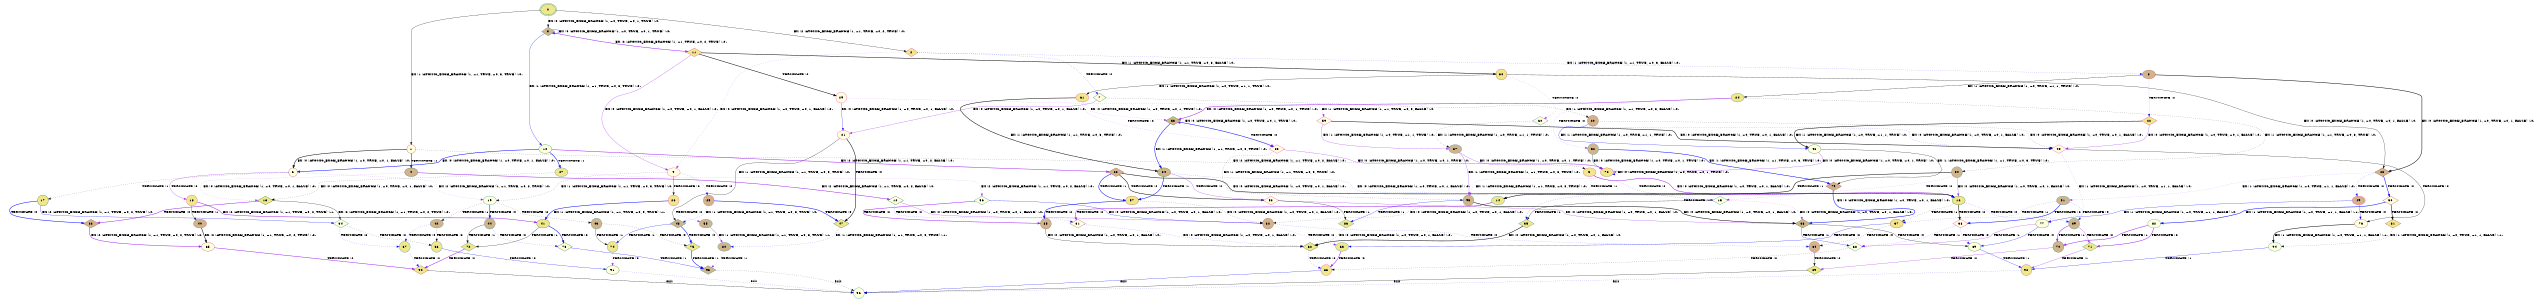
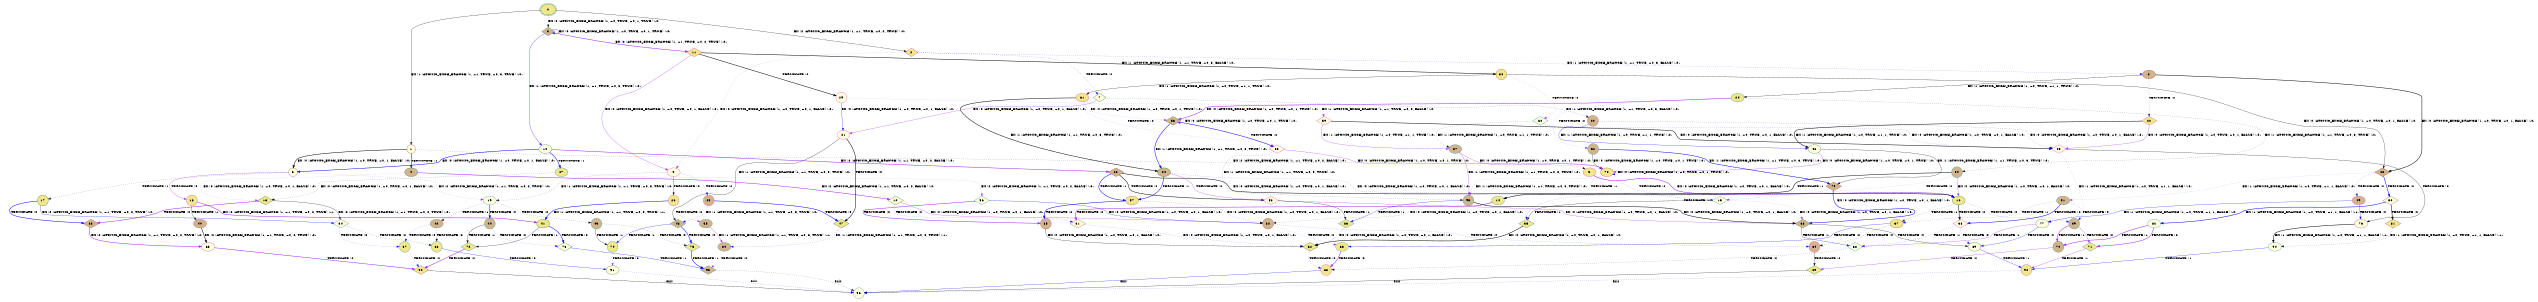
  digraph {
    node [color=teal fillcolor=khaki shape=diamond style=filled]
    edge [color=blue style=dotted]
    0 [color=darkgreen peripheries=2 shape=ellipse]
    1 [color=brown fillcolor=lightyellow shape=circle]
    2 [color=deeppink]
    3 [fillcolor=tan]
    4 [color=darkgreen fillcolor=tan shape=ellipse]
    5 [color=deeppink shape=ellipse]
    6 [color=brown fillcolor=lightyellow shape=circle]
    7 [color=darkgreen fillcolor=lightyellow]
    8 [color=brown fillcolor=tan shape=ellipse]
    9 [color=deeppink fillcolor=lightyellow shape=ellipse]
    10 [color=darkgreen fillcolor=lightyellow shape=ellipse]
    11 [color=deeppink]
    12 [color=darkgreen fillcolor=lightyellow]
    13 [color=darkgreen]
    14 [shape=ellipse]
    15 [fillcolor=lightyellow]
    16 [color=darkgreen shape=ellipse]
    17 [color=darkgreen shape=circle]
    18 [color=deeppink shape=circle]
    19 [fillcolor=lightyellow shape=ellipse]
    20 [color=brown fillcolor=tan shape=circle]
    21 [color=deeppink fillcolor=lightyellow shape=ellipse]
    22 [color=deeppink]
    23 [color=brown fillcolor=tan]
    24 [shape=ellipse]
    25 [color=deeppink fillcolor=tan shape=circle]
    26 [color=deeppink shape=circle]
    27 [shape=ellipse]
    28 [color=brown fillcolor=tan]
    29 [color=deeppink fillcolor=lightyellow shape=circle]
    30 [color=brown shape=circle]
    31 [color=brown fillcolor=lightyellow]
    32 [color=brown fillcolor=tan shape=circle]
    33 [color=brown fillcolor=tan]
    34 [fillcolor=lightyellow]
    35
    36 [color=darkgreen fillcolor=tan]
    37 [color=brown shape=ellipse]
    38 [color=deeppink fillcolor=lightyellow]
    39 [fillcolor=tan shape=circle]
    40 [color=brown fillcolor=tan shape=ellipse]
    41 [color=darkgreen shape=ellipse]
    42 [fillcolor=tan shape=ellipse]
    43 [fillcolor=tan shape=circle]
    44 [fillcolor=tan shape=circle]
    45 [color=deeppink fillcolor=lightyellow]
    46 [color=darkgreen fillcolor=lightyellow shape=ellipse]
    47 [color=darkgreen]
    48 [fillcolor=tan]
    49 [color=deeppink fillcolor=tan shape=ellipse]
    50 [color=brown fillcolor=lightyellow]
    51 [fillcolor=tan shape=ellipse]
    52 [fillcolor=tan shape=circle]
    53 [color=darkgreen fillcolor=tan]
    54 [fillcolor=tan shape=circle]
    55 [fillcolor=tan shape=ellipse]
    56 [fillcolor=lightyellow]
    57 [color=brown shape=ellipse]
    58 [color=deeppink fillcolor=lightyellow]
    59 [color=deeppink fillcolor=lightyellow]
    60 [fillcolor=lightyellow]
    61 [color=deeppink shape=ellipse]
    62 [color=darkgreen]
    63 [shape=ellipse]
    64 [color=deeppink fillcolor=tan shape=circle]
    65 [color=brown fillcolor=lightyellow shape=ellipse]
    66 [shape=circle]
    67 [shape=circle]
    68 [fillcolor=lightyellow]
    69 [color=darkgreen fillcolor=lightyellow shape=ellipse]
    70 [color=darkgreen fillcolor=tan shape=circle]
    71
    72
    73 [color=darkgreen fillcolor=lightyellow]
    74 [shape=circle]
    75
    76 [color=brown fillcolor=lightyellow shape=ellipse]
    77 [color=darkgreen fillcolor=lightyellow shape=ellipse]
    78 [color=brown shape=ellipse]
    79 [color=brown fillcolor=tan]
    80 [fillcolor=tan shape=ellipse]
    81 [color=brown]
    82 [fillcolor=lightyellow shape=ellipse]
    83 [color=deeppink fillcolor=lightyellow]
    84 [color=darkgreen fillcolor=tan shape=ellipse]
    85 [color=brown fillcolor=tan shape=circle]
    86
    87 [fillcolor=tan shape=ellipse]
    88 [color=deeppink shape=circle]
    89 [color=darkgreen]
    90 [color=brown]
    91 [color=darkgreen fillcolor=lightyellow shape=ellipse]
    92 [color=brown shape=circle]
    93 [fillcolor=tan]
    94 [fillcolor=lightyellow shape=ellipse]
    95 [fillcolor=tan shape=circle]
    96 [fillcolor=lightyellow shape=circle]
    0 -> 1 [color=black label="EX !1 !ATOMIC_EXCH_BRANCH (1, +1, TRUE, +0, 3, TRUE) !:0:" style=solid]
    0 -> 2 [color=black label="EX !2 !ATOMIC_EXCH_BRANCH (1, +1, TRUE, +0, 2, TRUE) !:0:" style=solid]
    0 -> 3 [color=black label="EX !0 !ATOMIC_EXCH_BRANCH (1, +0, TRUE, +0, 1, TRUE) !:0:"]
    1 -> 4 [label="TERMINATE !1" style=bold]
    1 -> 5 [color=black label="EX !2 !ATOMIC_EXCH_BRANCH (1, +1, TRUE, +0, 2, FALSE) !:0:"]
    1 -> 6 [color=black label="EX !0 !ATOMIC_EXCH_BRANCH (1, +0, TRUE, +0, 1, FALSE) !:0:" style=bold]
    2 -> 7 [label="TERMINATE !2"]
    2 -> 8 [label="EX !1 !ATOMIC_EXCH_BRANCH (1, +1, TRUE, +0, 3, FALSE) !:0:"]
    2 -> 9 [color=purple label="EX !0 !ATOMIC_EXCH_BRANCH (1, +0, TRUE, +0, 1, FALSE) !:0:"]
    3 -> 3 [label="EX !0 !ATOMIC_EXCH_BRANCH (1, +0, TRUE, +0, 1, TRUE) !:0:" style=solid]
    3 -> 10 [label="EX !1 !ATOMIC_EXCH_BRANCH (1, +1, TRUE, +0, 3, TRUE) !:0:" style=solid]
    3 -> 11 [color=purple label="EX !2 !ATOMIC_EXCH_BRANCH (1, +1, TRUE, +0, 2, TRUE) !:0:" style=bold]
    4 -> 12 [color=purple label="EX !2 !ATOMIC_EXCH_BRANCH (1, +1, TRUE, +0, 2, FALSE) !:0:" style=bold]
    4 -> 13 [color=purple label="EX !0 !ATOMIC_EXCH_BRANCH (1, +0, TRUE, +0, 1, FALSE) !:0:"]
    5 -> 14 [color=purple label="TERMINATE !1"]
    5 -> 15 [label="TERMINATE !2"]
    5 -> 16 [color=purple label="EX !0 !ATOMIC_EXCH_BRANCH (1, +0, TRUE, +0, 1, FALSE) !:0:" style=bold]
    6 -> 17 [color=black label="TERMINATE !1"]
    6 -> 18 [color=purple label="TERMINATE !0" style=solid]
    6 -> 19 [color=purple label="EX !2 !ATOMIC_EXCH_BRANCH (1, +1, TRUE, +0, 2, TRUE) !:0:"]
    7 -> 20 [color=black label="EX !1 !ATOMIC_EXCH_BRANCH (1, +1, TRUE, +0, 3, FALSE) !:0:"]
    7 -> 21 [color=purple label="EX !0 !ATOMIC_EXCH_BRANCH (1, +0, TRUE, +0, 1, FALSE) !:0:" style=solid]
    8 -> 22 [label="TERMINATE !2"]
    8 -> 23 [color=black label="EX !0 !ATOMIC_EXCH_BRANCH (1, +0, TRUE, +0, 1, FALSE) !:0:" style=bold]
    8 -> 24 [color=black label="EX !1 !ATOMIC_EXCH_BRANCH (1, +0, TRUE, +1, 1, TRUE) !:0:" style=solid]
    9 -> 19 [color=black label="EX !1 !ATOMIC_EXCH_BRANCH (1, +1, TRUE, +0, 3, TRUE) !:0:"]
    9 -> 25 [label="TERMINATE !2"]
    9 -> 26 [color=black label="TERMINATE !0" style=solid]
    10 -> 6 [label="EX !0 !ATOMIC_EXCH_BRANCH (1, +0, TRUE, +0, 1, FALSE) !:0:" style=bold]
    10 -> 27 [label="TERMINATE !1" style=bold]
    10 -> 28 [color=purple label="EX !2 !ATOMIC_EXCH_BRANCH (1, +1, TRUE, +0, 2, FALSE) !:0:" style=bold]
    11 -> 9 [color=purple label="EX !0 !ATOMIC_EXCH_BRANCH (1, +0, TRUE, +0, 1, FALSE) !:0:" style=solid]
    11 -> 29 [color=black label="TERMINATE !2" style=bold]
    11 -> 30 [color=black label="EX !1 !ATOMIC_EXCH_BRANCH (1, +1, TRUE, +0, 3, FALSE) !:0:" style=bold]
    12 -> 31 [label="TERMINATE !2"]
    12 -> 32 [color=purple label="EX !0 !ATOMIC_EXCH_BRANCH (1, +0, TRUE, +0, 1, FALSE) !:0:" style=solid]
    13 -> 33 [color=purple label="TERMINATE !0" style=bold]
    13 -> 34 [color=black label="EX !2 !ATOMIC_EXCH_BRANCH (1, +1, TRUE, +0, 2, TRUE) !:0:" style=solid]
    14 -> 31 [color=purple label="TERMINATE !2" style=bold]
    14 -> 32 [color=black label="EX !0 !ATOMIC_EXCH_BRANCH (1, +0, TRUE, +0, 1, FALSE) !:0:"]
    15 -> 35 [color=black label="TERMINATE !1" style=solid]
    15 -> 36 [color=purple label="EX !0 !ATOMIC_EXCH_BRANCH (1, +0, TRUE, +0, 1, FALSE) !:0:"]
    16 -> 37 [color=black label="TERMINATE !1"]
    16 -> 38 [color=black label="TERMINATE !2" style=bold]
    16 -> 39 [label="TERMINATE !0"]
    17 -> 33 [label="TERMINATE !0" style=bold]
    17 -> 34 [label="EX !2 !ATOMIC_EXCH_BRANCH (1, +1, TRUE, +0, 2, TRUE) !:0:" style=solid]
    18 -> 40 [color=black label="TERMINATE !1" style=solid]
    18 -> 41 [color=purple label="EX !2 !ATOMIC_EXCH_BRANCH (1, +1, TRUE, +0, 2, TRUE) !:1:" style=bold]
    19 -> 42 [color=black label="TERMINATE !1"]
    19 -> 43 [color=black label="TERMINATE !2"]
    19 -> 44 [label="TERMINATE !0" style=bold]
    20 -> 45 [color=black label="EX !0 !ATOMIC_EXCH_BRANCH (1, +0, TRUE, +0, 1, FALSE) !:0:"]
    20 -> 46 [label="EX !1 !ATOMIC_EXCH_BRANCH (1, +0, TRUE, +1, 1, TRUE) !:0:" style=solid]
    21 -> 47 [color=black label="TERMINATE !0" style=bold]
    21 -> 48 [color=black label="EX !1 !ATOMIC_EXCH_BRANCH (1, +1, TRUE, +0, 3, TRUE) !:0:" style=solid]
    22 -> 45 [color=purple label="EX !0 !ATOMIC_EXCH_BRANCH (1, +0, TRUE, +0, 1, FALSE) !:0:" style=solid]
    22 -> 46 [color=black label="EX !1 !ATOMIC_EXCH_BRANCH (1, +0, TRUE, +1, 1, TRUE) !:0:" style=bold]
    23 -> 49 [label="TERMINATE !2"]
    23 -> 50 [label="TERMINATE !0" style=bold]
    23 -> 51 [color=purple label="EX !1 !ATOMIC_EXCH_BRANCH (1, +0, TRUE, +1, 1, FALSE) !:0:"]
    24 -> 52 [color=purple label="TERMINATE !2"]
    24 -> 53 [color=purple label="EX !0 !ATOMIC_EXCH_BRANCH (1, +0, TRUE, +0, 1, TRUE) !:0:" style=bold]
    24 -> 54 [color=black label="EX !1 !ATOMIC_EXCH_BRANCH (1, +1, TRUE, +0, 3, TRUE) !:0:"]
    25 -> 47 [label="TERMINATE !0" style=bold]
    25 -> 48 [label="EX !1 !ATOMIC_EXCH_BRANCH (1, +1, TRUE, +0, 3, TRUE) !:0:"]
    26 -> 41 [label="EX !1 !ATOMIC_EXCH_BRANCH (1, +1, TRUE, +0, 3, TRUE) !:1:" style=bold]
    26 -> 55 [color=purple label="TERMINATE !2"]
    27 -> 13 [color=black label="EX !0 !ATOMIC_EXCH_BRANCH (1, +0, TRUE, +0, 1, FALSE) !:0:"]
    27 -> 56 [color=purple label="EX !2 !ATOMIC_EXCH_BRANCH (1, +1, TRUE, +0, 2, FALSE) !:0:"]
    28 -> 16 [color=black label="EX !0 !ATOMIC_EXCH_BRANCH (1, +0, TRUE, +0, 1, FALSE) !:0:" style=bold]
    28 -> 57 [label="TERMINATE !1" style=bold]
    28 -> 58 [color=black label="TERMINATE !2" style=bold]
    29 -> 21 [label="EX !0 !ATOMIC_EXCH_BRANCH (1, +0, TRUE, +0, 1, FALSE) !:0:" style=solid]
    29 -> 59 [color=purple label="EX !1 !ATOMIC_EXCH_BRANCH (1, +1, TRUE, +0, 3, FALSE) !:0:"]
    30 -> 23 [color=black label="EX !0 !ATOMIC_EXCH_BRANCH (1, +0, TRUE, +0, 1, FALSE) !:0:" style=solid]
    30 -> 60 [color=purple label="TERMINATE !2"]
    30 -> 61 [color=black label="EX !1 !ATOMIC_EXCH_BRANCH (1, +0, TRUE, +1, 1, TRUE) !:0:" style=solid]
    31 -> 62 [label="EX !0 !ATOMIC_EXCH_BRANCH (1, +0, TRUE, +0, 1, FALSE) !:0:"]
    32 -> 63 [color=purple label="TERMINATE !2"]
    32 -> 64 [label="TERMINATE !0"]
    33 -> 65 [color=purple label="EX !2 !ATOMIC_EXCH_BRANCH (1, +1, TRUE, +0, 2, TRUE) !:2:" style=bold]
    34 -> 66 [color=black label="TERMINATE !2"]
    34 -> 67 [label="TERMINATE !6"]
    35 -> 62 [color=black label="EX !0 !ATOMIC_EXCH_BRANCH (1, +0, TRUE, +0, 1, FALSE) !:0:" style=bold]
    36 -> 68 [label="TERMINATE !1" style=solid]
    36 -> 69 [color=black label="TERMINATE !0" style=solid]
    37 -> 63 [label="TERMINATE !2" style=solid]
    37 -> 64 [color=black label="TERMINATE !0"]
    38 -> 68 [label="TERMINATE !1"]
    38 -> 69 [label="TERMINATE !0"]
    39 -> 70 [color=purple label="TERMINATE !1" style=bold]
    39 -> 71 [color=purple label="TERMINATE !2" style=solid]
    40 -> 65 [color=black label="EX !2 !ATOMIC_EXCH_BRANCH (1, +1, TRUE, +0, 2, TRUE) !:2:" style=bold]
    41 -> 72 [color=black label="TERMINATE !1" style=solid]
    41 -> 73 [label="TERMINATE !2" style=bold]
    42 -> 66 [color=black label="TERMINATE !2"]
    42 -> 67 [label="TERMINATE !0"]
    43 -> 74 [color=black label="TERMINATE !1" style=solid]
    43 -> 75 [color=black label="TERMINATE !0"]
    44 -> 72 [color=black label="TERMINATE !1" style=solid]
    44 -> 73 [label="TERMINATE !2"]
    45 -> 76 [color=black label="TERMINATE !0" style=solid]
    45 -> 77 [color=purple label="EX !1 !ATOMIC_EXCH_BRANCH (1, +0, TRUE, +1, 1, FALSE) !:0:"]
    46 -> 78 [color=purple label="EX !0 !ATOMIC_EXCH_BRANCH (1, +0, TRUE, +0, 1, TRUE) !:0:" style=solid]
    46 -> 79 [color=black label="EX !1 !ATOMIC_EXCH_BRANCH (1, +1, TRUE, +0, 3, TRUE) !:0:" style=solid]
    47 -> 80 [label="EX !1 !ATOMIC_EXCH_BRANCH (1, +1, TRUE, +0, 3, TRUE) !:1:"]
    48 -> 74 [label="TERMINATE !1" style=solid]
    48 -> 75 [label="TERMINATE !0" style=bold]
    49 -> 76 [label="TERMINATE !0" style=solid]
    49 -> 77 [label="EX !1 !ATOMIC_EXCH_BRANCH (1, +0, TRUE, +1, 1, FALSE) !:0:" style=solid]
    50 -> 81 [color=black label="TERMINATE !2" style=bold]
    50 -> 82 [label="EX !1 !ATOMIC_EXCH_BRANCH (1, +0, TRUE, +1, 1, FALSE) !:1:" style=bold]
    51 -> 37 [label="TERMINATE !1"]
    51 -> 38 [label="TERMINATE !2" style=bold]
    51 -> 39 [label="TERMINATE !0"]
    52 -> 78 [color=black label="EX !0 !ATOMIC_EXCH_BRANCH (1, +0, TRUE, +0, 1, TRUE) !:0:" style=solid]
    52 -> 79 [label="EX !1 !ATOMIC_EXCH_BRANCH (1, +1, TRUE, +0, 3, TRUE) !:0:" style=bold]
    53 -> 53 [color=purple label="EX !0 !ATOMIC_EXCH_BRANCH (1, +0, TRUE, +0, 1, TRUE) !:0:"]
    53 -> 83 [label="TERMINATE !2" style=bold]
    53 -> 84 [label="EX !1 !ATOMIC_EXCH_BRANCH (1, +1, TRUE, +0, 3, TRUE) !:0:" style=bold]
    54 -> 14 [color=black label="TERMINATE !1" style=bold]
    54 -> 15 [color=purple label="TERMINATE !2"]
    54 -> 16 [color=purple label="EX !0 !ATOMIC_EXCH_BRANCH (1, +0, TRUE, +0, 1, FALSE) !:0:" style=solid]
    55 -> 80 [color=purple label="EX !1 !ATOMIC_EXCH_BRANCH (1, +1, TRUE, +0, 3, TRUE) !:1:" style=solid]
    56 -> 32 [label="EX !0 !ATOMIC_EXCH_BRANCH (1, +0, TRUE, +0, 1, FALSE) !:0:" style=solid]
    56 -> 85 [color=purple label="TERMINATE !2" style=bold]
    57 -> 32 [color=black label="EX !0 !ATOMIC_EXCH_BRANCH (1, +0, TRUE, +0, 1, FALSE) !:0:"]
    57 -> 85 [label="TERMINATE !2" style=bold]
    58 -> 36 [color=purple label="EX !0 !ATOMIC_EXCH_BRANCH (1, +0, TRUE, +0, 1, FALSE) !:0:" style=solid]
    58 -> 86 [color=black label="TERMINATE !1" style=solid]
    59 -> 45 [color=black label="EX !0 !ATOMIC_EXCH_BRANCH (1, +0, TRUE, +0, 1, FALSE) !:0:" style=bold]
    59 -> 87 [color=purple label="EX !1 !ATOMIC_EXCH_BRANCH (1, +0, TRUE, +1, 1, TRUE) !:0:" style=solid]
    60 -> 45 [label="EX !0 !ATOMIC_EXCH_BRANCH (1, +0, TRUE, +0, 1, FALSE) !:0:"]
    60 -> 87 [color=black label="EX !1 !ATOMIC_EXCH_BRANCH (1, +0, TRUE, +1, 1, TRUE) !:0:"]
    61 -> 53 [color=purple label="EX !0 !ATOMIC_EXCH_BRANCH (1, +0, TRUE, +0, 1, TRUE) !:0:"]
    61 -> 83 [color=purple label="TERMINATE !2"]
    61 -> 84 [color=black label="EX !1 !ATOMIC_EXCH_BRANCH (1, +1, TRUE, +0, 3, TRUE) !:0:" style=bold]
    62 -> 88 [label="TERMINATE !0"]
    63 -> 88 [color=purple label="TERMINATE !0" style=bold]
    64 -> 89 [color=black label="TERMINATE !2" style=solid]
    65 -> 90 [color=purple label="TERMINATE !2" style=bold]
    66 -> 91 [label="TERMINATE !0" style=solid]
    67 -> 90 [label="TERMINATE !2"]
    68 -> 88 [color=black label="TERMINATE !0"]
    69 -> 92 [label="TERMINATE !1" style=solid]
    70 -> 89 [color=purple label="TERMINATE !2" style=solid]
    71 -> 92 [color=purple label="TERMINATE !1" style=solid]
    72 -> 90 [color=purple label="TERMINATE !2" style=bold]
    73 -> 93 [label="TERMINATE !1" style=solid]
    74 -> 91 [color=purple label="TERMINATE !0"]
    75 -> 93 [label="TERMINATE !1" style=bold]
    76 -> 94 [color=black label="EX !1 !ATOMIC_EXCH_BRANCH (1, +0, TRUE, +1, 1, FALSE) !:1:" style=bold]
    77 -> 68 [color=purple label="TERMINATE !1" style=solid]
    77 -> 69 [label="TERMINATE !0" style=solid]
    78 -> 78 [label="EX !0 !ATOMIC_EXCH_BRANCH (1, +0, TRUE, +0, 1, TRUE) !:0:"]
    78 -> 95 [color=purple label="EX !1 !ATOMIC_EXCH_BRANCH (1, +1, TRUE, +0, 3, TRUE) !:0:"]
    79 -> 35 [label="TERMINATE !1"]
    79 -> 36 [label="EX !0 !ATOMIC_EXCH_BRANCH (1, +0, TRUE, +0, 1, FALSE) !:0:" style=bold]
-   80 -> 93 [color=purple label="TERMINATE !1"]
+   80 -> 93 [color=purple label="TERMINATE !0"]
    81 -> 94 [color=black label="EX !1 !ATOMIC_EXCH_BRANCH (1, +0, TRUE, +1, 1, FALSE) !:1:"]
    82 -> 70 [color=purple label="TERMINATE !1" style=bold]
    82 -> 71 [color=purple label="TERMINATE !2" style=bold]
    83 -> 78 [color=purple label="EX !0 !ATOMIC_EXCH_BRANCH (1, +0, TRUE, +0, 1, TRUE) !:0:" style=solid]
    83 -> 95 [color=black label="EX !1 !ATOMIC_EXCH_BRANCH (1, +1, TRUE, +0, 3, TRUE) !:0:"]
    84 -> 16 [label="EX !0 !ATOMIC_EXCH_BRANCH (1, +0, TRUE, +0, 1, FALSE) !:0:"]
    84 -> 57 [label="TERMINATE !1" style=bold]
    84 -> 58 [color=purple label="TERMINATE !2" style=solid]
    85 -> 62 [color=black label="EX !0 !ATOMIC_EXCH_BRANCH (1, +0, TRUE, +0, 1, FALSE) !:0:" style=solid]
    86 -> 62 [color=black label="EX !0 !ATOMIC_EXCH_BRANCH (1, +0, TRUE, +0, 1, FALSE) !:0:"]
    87 -> 78 [color=purple label="EX !0 !ATOMIC_EXCH_BRANCH (1, +0, TRUE, +0, 1, TRUE) !:0:" style=solid]
    87 -> 95 [color=purple label="EX !1 !ATOMIC_EXCH_BRANCH (1, +1, TRUE, +0, 3, TRUE) !:0:" style=solid]
    88 -> 96 [label=exit style=solid]
    89 -> 96 [color=black label=exit style=solid]
    90 -> 96 [color=black label=exit style=solid]
    91 -> 96 [label=exit]
    92 -> 96 [label=exit]
    93 -> 96 [color=black label=exit]
    94 -> 92 [label="TERMINATE !1" style=solid]
    95 -> 36 [color=black label="EX !0 !ATOMIC_EXCH_BRANCH (1, +0, TRUE, +0, 1, FALSE) !:0:" style=bold]
    95 -> 86 [label="TERMINATE !1" style=solid]
  }
